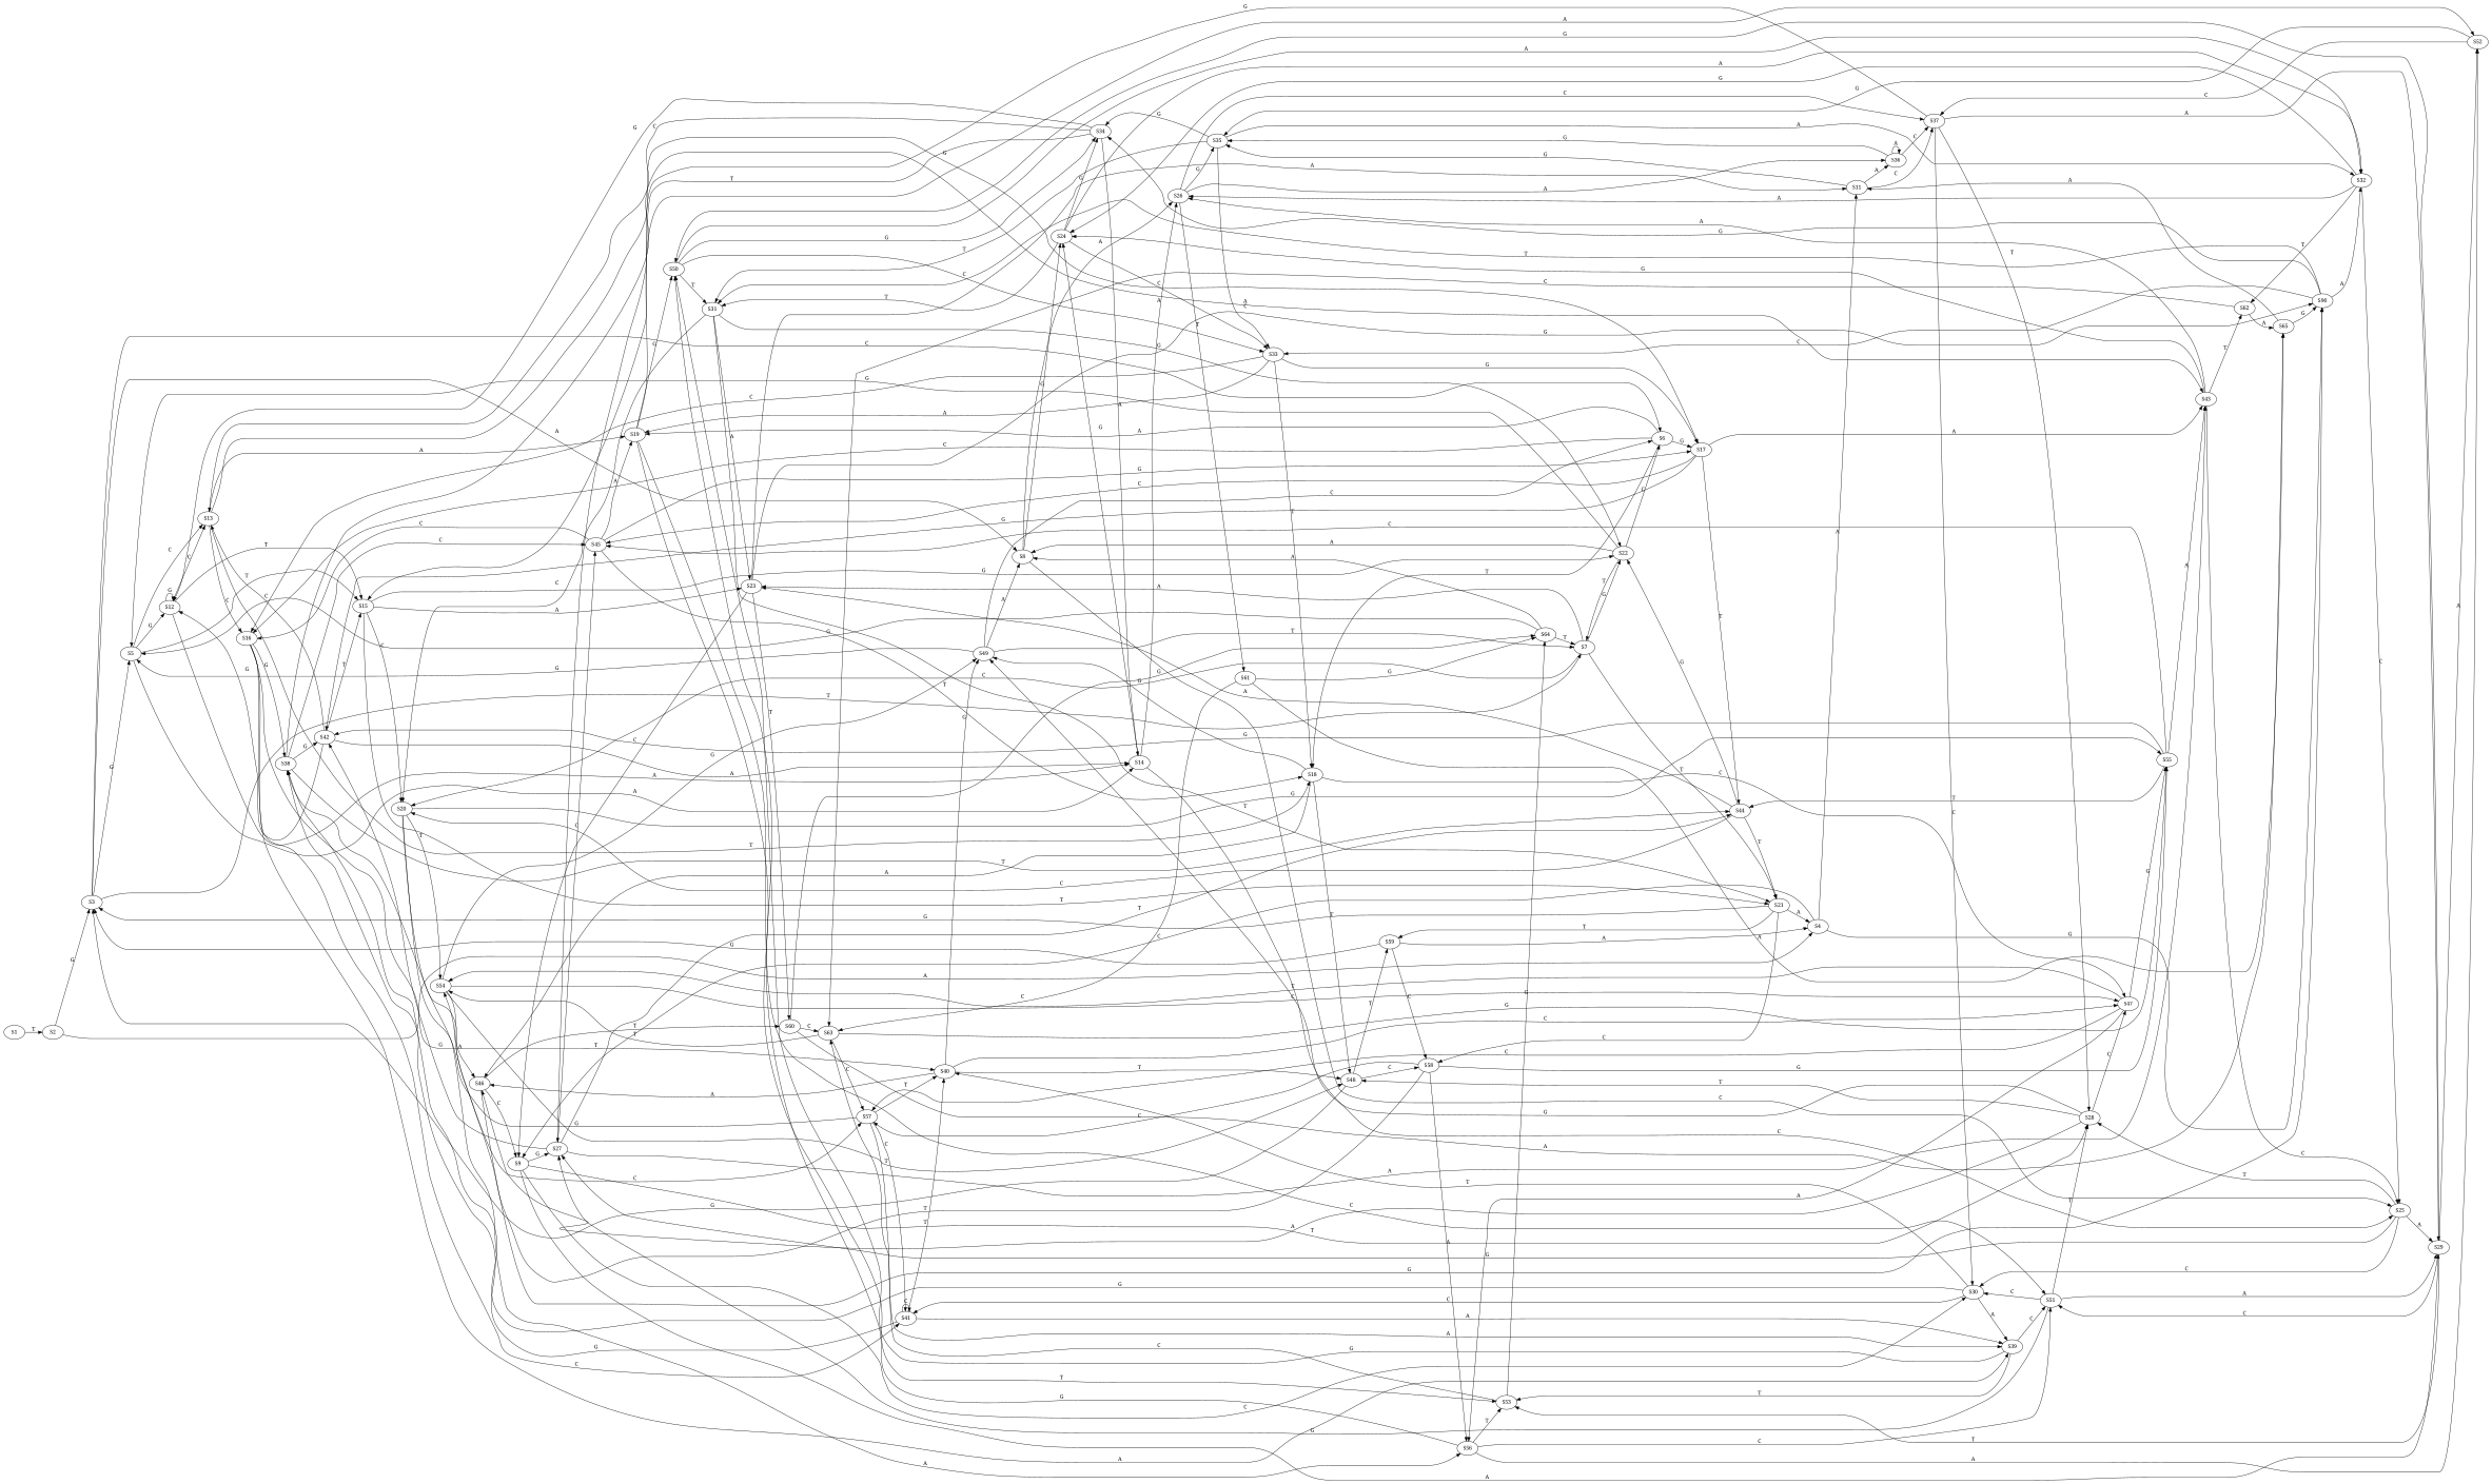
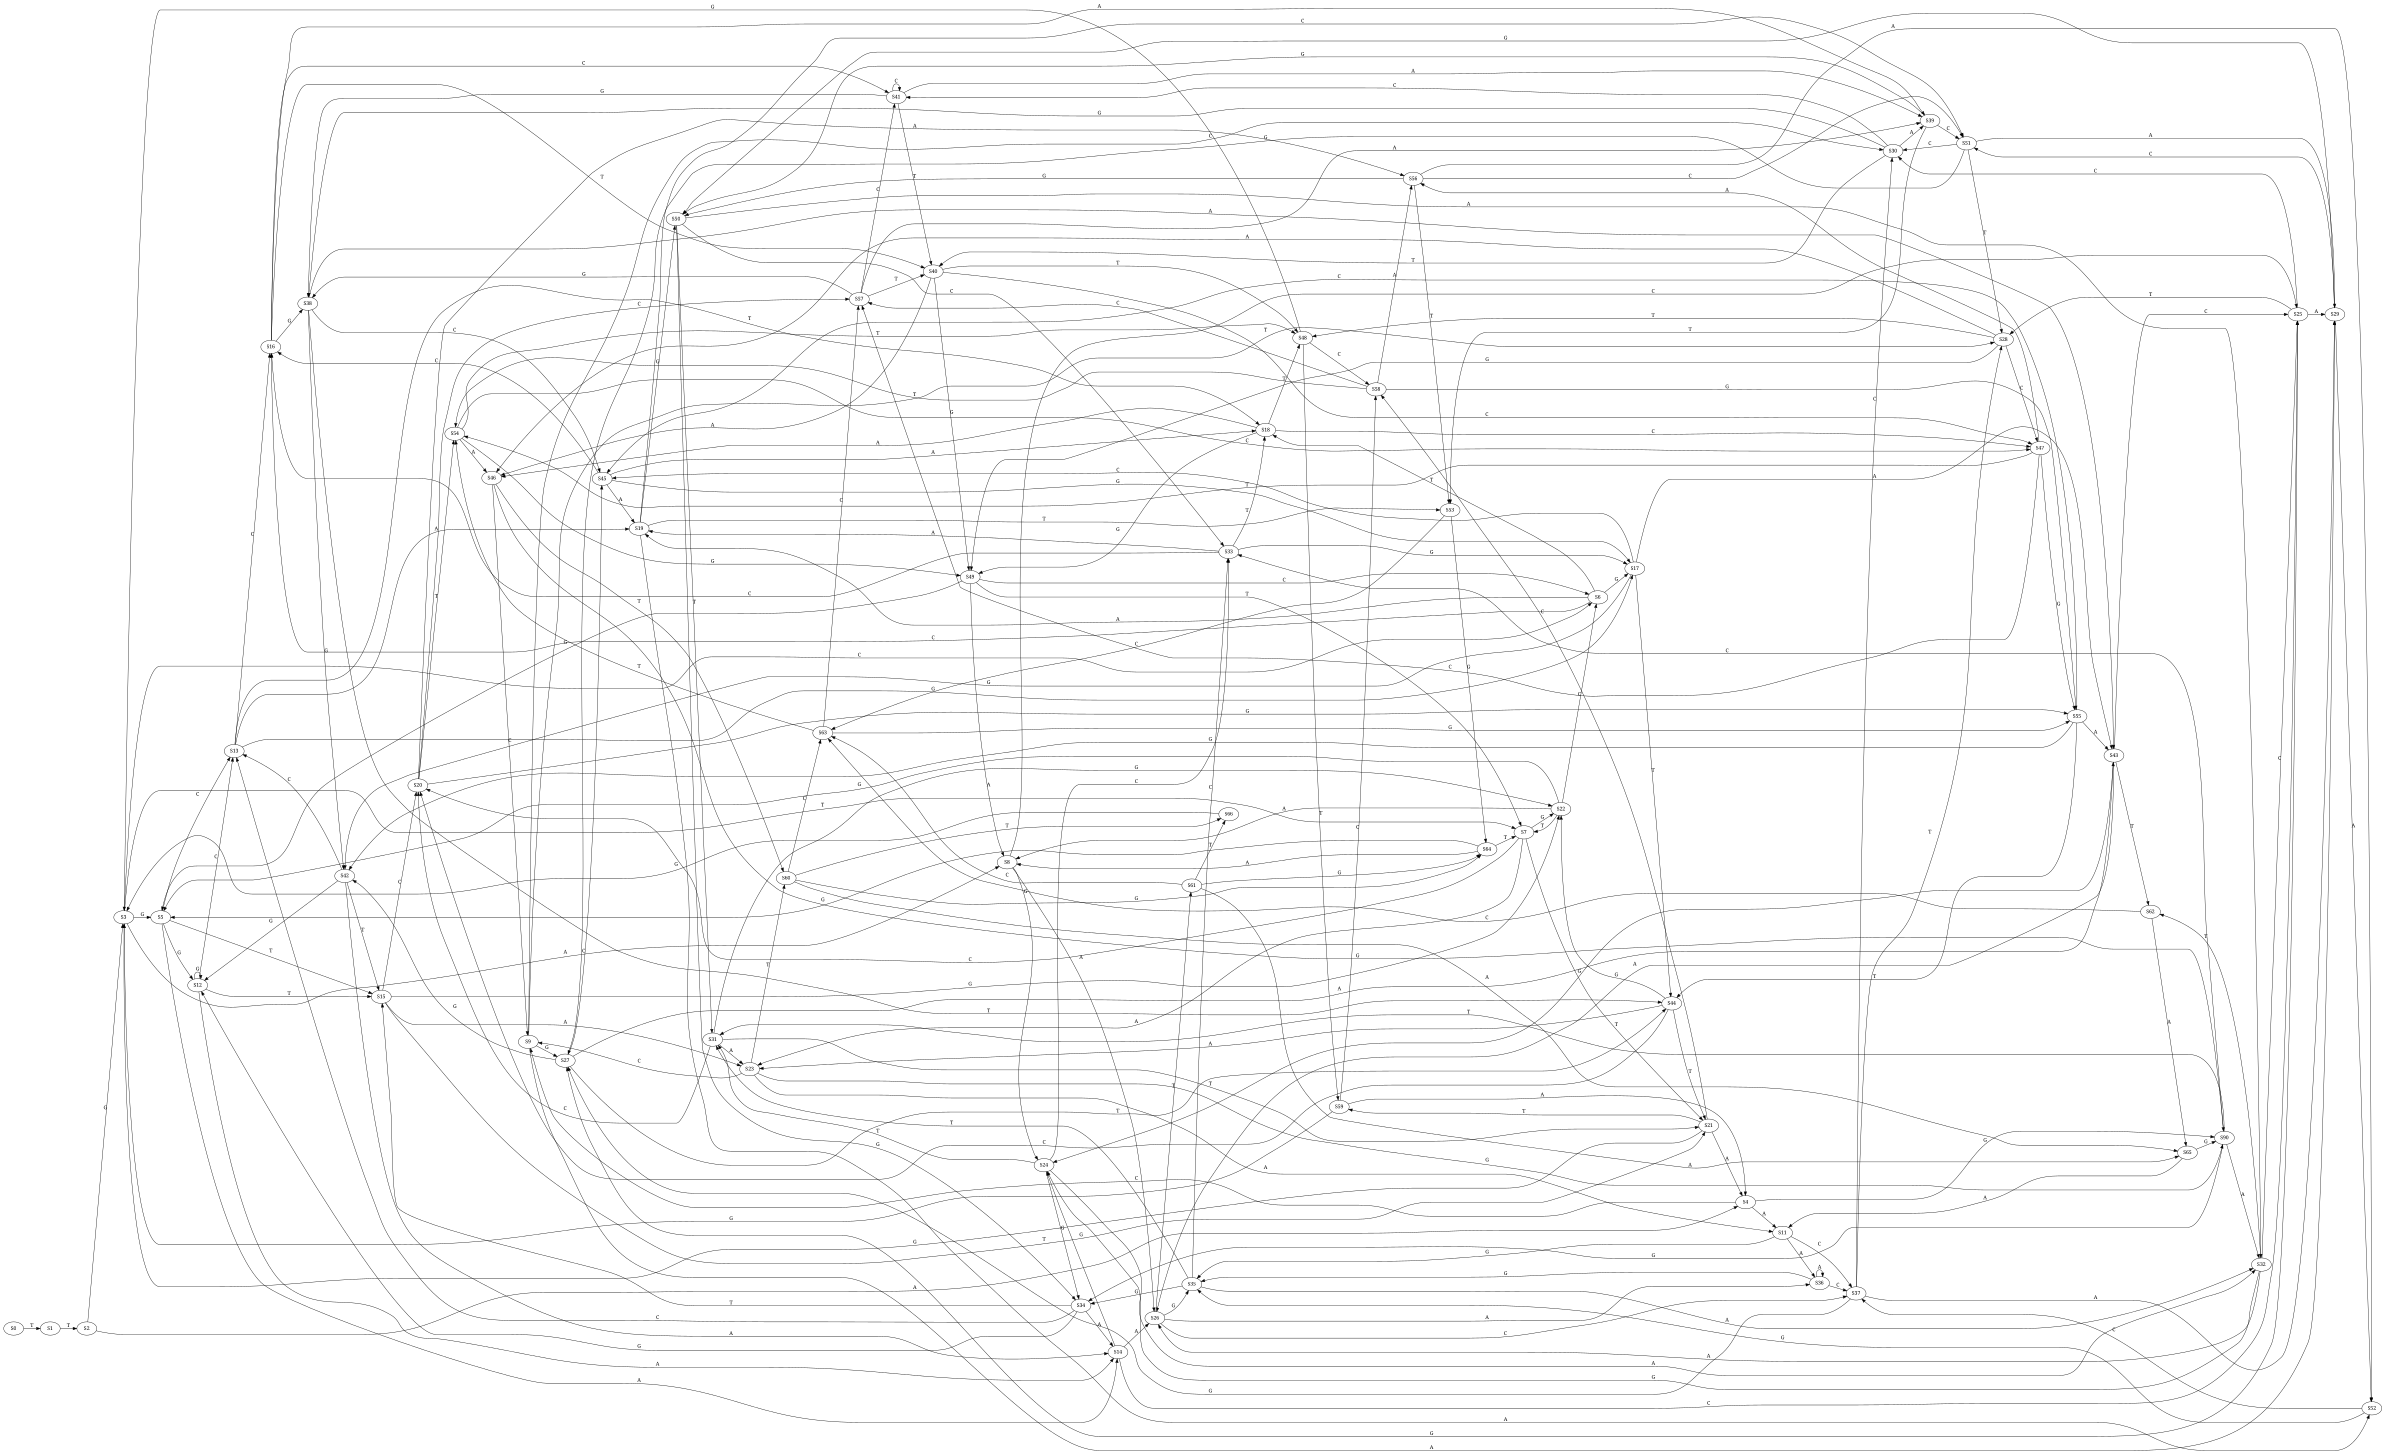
  strict digraph {
    fontname="Noto Serif"
    rankdir=LR
    node [fontname="Noto Serif"]
    edge [fontname="Noto Serif"]
+   S0
    S1
    S2
    S3
    S4
    S5
    S6
    S7
    S8
    S9
    n11 [label=S90]
    S11
    S12
    S13
    S14
    S15
    S16
    S17
    S18
    S19
    S20
    S21
    S22
    S23
    S24
    S25
    S26
    S27
    S28
    S29
    S30
    S31
    S32
    S33
    S34
    S35
    S36
    S37
    S38
    S39
    S40
    S41
    S42
    S43
    S44
    S45
    S46
    S47
    S48
    S49
    S50
    S51
    S52
    S53
    S54
    S55
    S56
    S57
    S58
    S59
    S60
    S61
    S62
    S63
    S64
    S65
+   S66
+   S0 -> S1 [label=T]
    S1 -> S2 [label=T]
    S2 -> S3 [label=G]
    S2 -> S4 [label=A]
    S3 -> S5 [label=G]
    S3 -> S6 [label=C]
    S3 -> S7 [label=T]
    S3 -> S8 [label=A]
    S4 -> S9 [label=C]
    S4 -> n11 [label=G]
    S4 -> S11 [label=A]
    S5 -> S12 [label=G]
    S5 -> S13 [label=C]
    S5 -> S14 [label=A]
    S5 -> S15 [label=T]
    S6 -> S16 [label=C]
    S6 -> S17 [label=G]
    S6 -> S18 [label=T]
    S6 -> S19 [label=A]
    S7 -> S20 [label=C]
    S7 -> S21 [label=T]
    S7 -> S22 [label=G]
    S7 -> S23 [label=A]
    S8 -> S24 [label=G]
    S8 -> S25 [label=C]
    S8 -> S26 [label=A]
    S9 -> S27 [label=G]
    S9 -> S28 [label=T]
    S9 -> S29 [label=A]
    S9 -> S30 [label=C]
    n11 -> S31 [label=T]
    n11 -> S32 [label=A]
    n11 -> S33 [label=C]
    n11 -> S34 [label=G]
    S11 -> S35 [label=G]
    S11 -> S36 [label=A]
    S11 -> S37 [label=C]
    S12 -> S12 [label=G]
    S12 -> S13 [label=C]
    S12 -> S14 [label=A]
    S12 -> S15 [label=T]
    S13 -> S16 [label=C]
    S13 -> S17 [label=G]
    S13 -> S18 [label=T]
    S13 -> S19 [label=A]
    S14 -> S24 [label=G]
    S14 -> S25 [label=C]
    S14 -> S26 [label=A]
    S15 -> S20 [label=C]
    S15 -> S21 [label=T]
    S15 -> S22 [label=G]
    S15 -> S23 [label=A]
    S16 -> S38 [label=G]
    S16 -> S39 [label=A]
    S16 -> S40 [label=T]
    S16 -> S41 [label=C]
    S17 -> S42 [label=G]
    S17 -> S43 [label=A]
    S17 -> S44 [label=T]
    S17 -> S45 [label=C]
    S18 -> S46 [label=A]
    S18 -> S47 [label=C]
    S18 -> S48 [label=T]
    S18 -> S49 [label=G]
    S19 -> S50 [label=G]
    S19 -> S51 [label=C]
    S19 -> S52 [label=A]
    S19 -> S53 [label=T]
    S20 -> S54 [label=T]
    S20 -> S55 [label=G]
    S20 -> S56 [label=A]
    S20 -> S57 [label=C]
    S21 -> S3 [label=G]
    S21 -> S4 [label=A]
    S21 -> S58 [label=C]
    S21 -> S59 [label=T]
    S22 -> S5 [label=G]
    S22 -> S6 [label=C]
    S22 -> S7 [label=T]
    S22 -> S8 [label=A]
    S23 -> S9 [label=C]
    S23 -> n11 [label=G]
    S23 -> S11 [label=A]
    S23 -> S60 [label=T]
    S24 -> S31 [label=T]
    S24 -> S32 [label=A]
    S24 -> S33 [label=C]
    S24 -> S34 [label=G]
    S25 -> S27 [label=G]
    S25 -> S28 [label=T]
    S25 -> S29 [label=A]
    S25 -> S30 [label=C]
    S26 -> S35 [label=G]
    S26 -> S36 [label=A]
    S26 -> S37 [label=C]
    S26 -> S61 [label=T]
    S27 -> S42 [label=G]
    S27 -> S43 [label=A]
    S27 -> S44 [label=T]
    S27 -> S45 [label=C]
    S28 -> S46 [label=A]
    S28 -> S47 [label=C]
    S28 -> S48 [label=T]
    S28 -> S49 [label=G]
    S29 -> S50 [label=G]
    S29 -> S51 [label=C]
    S29 -> S52 [label=A]
-   S29 -> S53 [label=T]
    S30 -> S38 [label=G]
    S30 -> S39 [label=A]
    S30 -> S40 [label=T]
    S30 -> S41 [label=C]
    S31 -> S20 [label=C]
    S31 -> S21 [label=T]
    S31 -> S22 [label=G]
    S31 -> S23 [label=A]
    S32 -> S24 [label=G]
    S32 -> S25 [label=C]
    S32 -> S26 [label=A]
    S32 -> S62 [label=T]
    S33 -> S16 [label=C]
    S33 -> S17 [label=G]
    S33 -> S18 [label=T]
    S33 -> S19 [label=A]
    S34 -> S12 [label=G]
    S34 -> S13 [label=C]
    S34 -> S14 [label=A]
    S34 -> S15 [label=T]
    S35 -> S31 [label=T]
    S35 -> S32 [label=A]
    S35 -> S33 [label=C]
    S35 -> S34 [label=G]
    S36 -> S35 [label=G]
    S36 -> S36 [label=A]
    S36 -> S37 [label=C]
    S37 -> S27 [label=G]
    S37 -> S28 [label=T]
    S37 -> S29 [label=A]
    S37 -> S30 [label=C]
    S38 -> S42 [label=G]
    S38 -> S43 [label=A]
    S38 -> S44 [label=T]
    S38 -> S45 [label=C]
    S39 -> S50 [label=G]
    S39 -> S51 [label=C]
    S39 -> S53 [label=T]
    S40 -> S46 [label=A]
    S40 -> S47 [label=C]
    S40 -> S48 [label=T]
    S40 -> S49 [label=G]
    S41 -> S38 [label=G]
    S41 -> S39 [label=A]
    S41 -> S40 [label=T]
    S41 -> S41 [label=C]
    S42 -> S12 [label=G]
    S42 -> S13 [label=C]
    S42 -> S14 [label=A]
    S42 -> S15 [label=T]
    S43 -> S24 [label=G]
    S43 -> S25 [label=C]
    S43 -> S26 [label=A]
    S43 -> S62 [label=T]
    S44 -> S20 [label=C]
    S44 -> S21 [label=T]
    S44 -> S22 [label=G]
    S44 -> S23 [label=A]
    S45 -> S16 [label=C]
    S45 -> S17 [label=G]
-   S45 -> S18 [label=T]
+   S45 -> S18 [label=A]
    S45 -> S19 [label=A]
    S46 -> S9 [label=C]
    S46 -> n11 [label=G]
    S46 -> S60 [label=T]
    S47 -> S54 [label=T]
    S47 -> S55 [label=G]
    S47 -> S56 [label=A]
    S47 -> S57 [label=C]
    S48 -> S3 [label=G]
    S48 -> S58 [label=C]
    S48 -> S59 [label=T]
    S49 -> S5 [label=G]
    S49 -> S6 [label=C]
    S49 -> S7 [label=T]
    S49 -> S8 [label=A]
    S50 -> S31 [label=T]
    S50 -> S32 [label=A]
    S50 -> S33 [label=C]
    S50 -> S34 [label=G]
    S51 -> S27 [label=G]
    S51 -> S28 [label=T]
    S51 -> S29 [label=A]
    S51 -> S30 [label=C]
    S52 -> S35 [label=G]
    S52 -> S37 [label=C]
    S53 -> S63 [label=C]
    S53 -> S64 [label=G]
    S54 -> S46 [label=A]
    S54 -> S47 [label=C]
    S54 -> S48 [label=T]
    S54 -> S49 [label=G]
    S55 -> S42 [label=G]
    S55 -> S43 [label=A]
    S55 -> S44 [label=T]
    S55 -> S45 [label=C]
    S56 -> S50 [label=G]
    S56 -> S51 [label=C]
    S56 -> S52 [label=A]
    S56 -> S53 [label=T]
    S57 -> S38 [label=G]
    S57 -> S39 [label=A]
    S57 -> S40 [label=T]
    S57 -> S41 [label=C]
    S58 -> S54 [label=T]
    S58 -> S55 [label=G]
    S58 -> S56 [label=A]
    S58 -> S57 [label=C]
    S59 -> S3 [label=G]
    S59 -> S4 [label=A]
    S59 -> S58 [label=C]
    S60 -> S63 [label=C]
    S60 -> S64 [label=G]
    S60 -> S65 [label=A]
+   S60 -> S66 [label=T]
    S61 -> S63 [label=C]
    S61 -> S64 [label=G]
    S61 -> S65 [label=A]
+   S61 -> S66 [label=T]
    S62 -> S63 [label=C]
    S62 -> S65 [label=A]
    S63 -> S54 [label=T]
    S63 -> S55 [label=G]
    S63 -> S57 [label=C]
    S64 -> S5 [label=G]
    S64 -> S7 [label=T]
    S64 -> S8 [label=A]
    S65 -> n11 [label=G]
    S65 -> S11 [label=A]
+   S66 -> S3 [label=G]
  }
